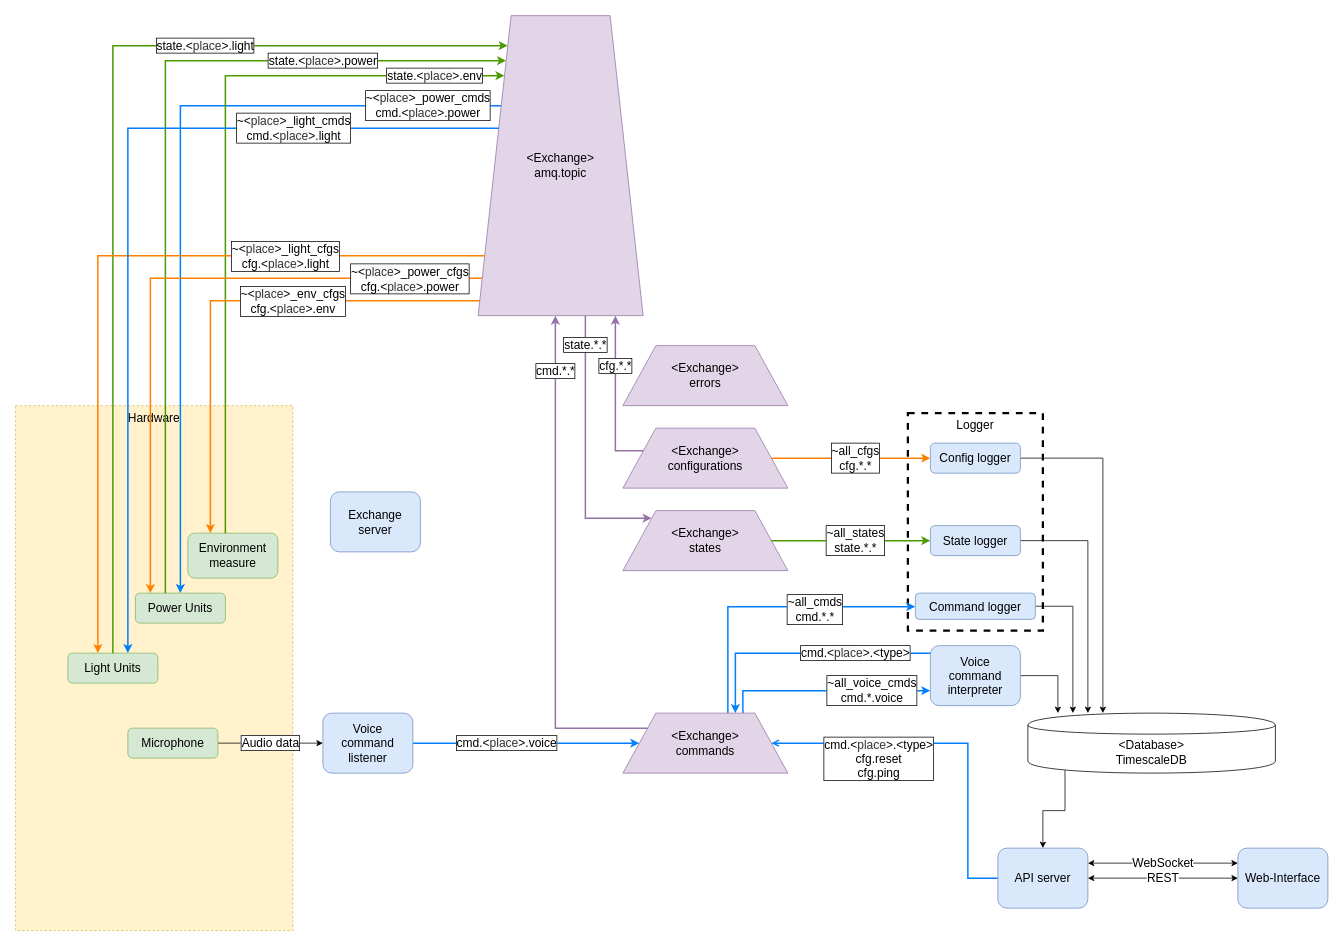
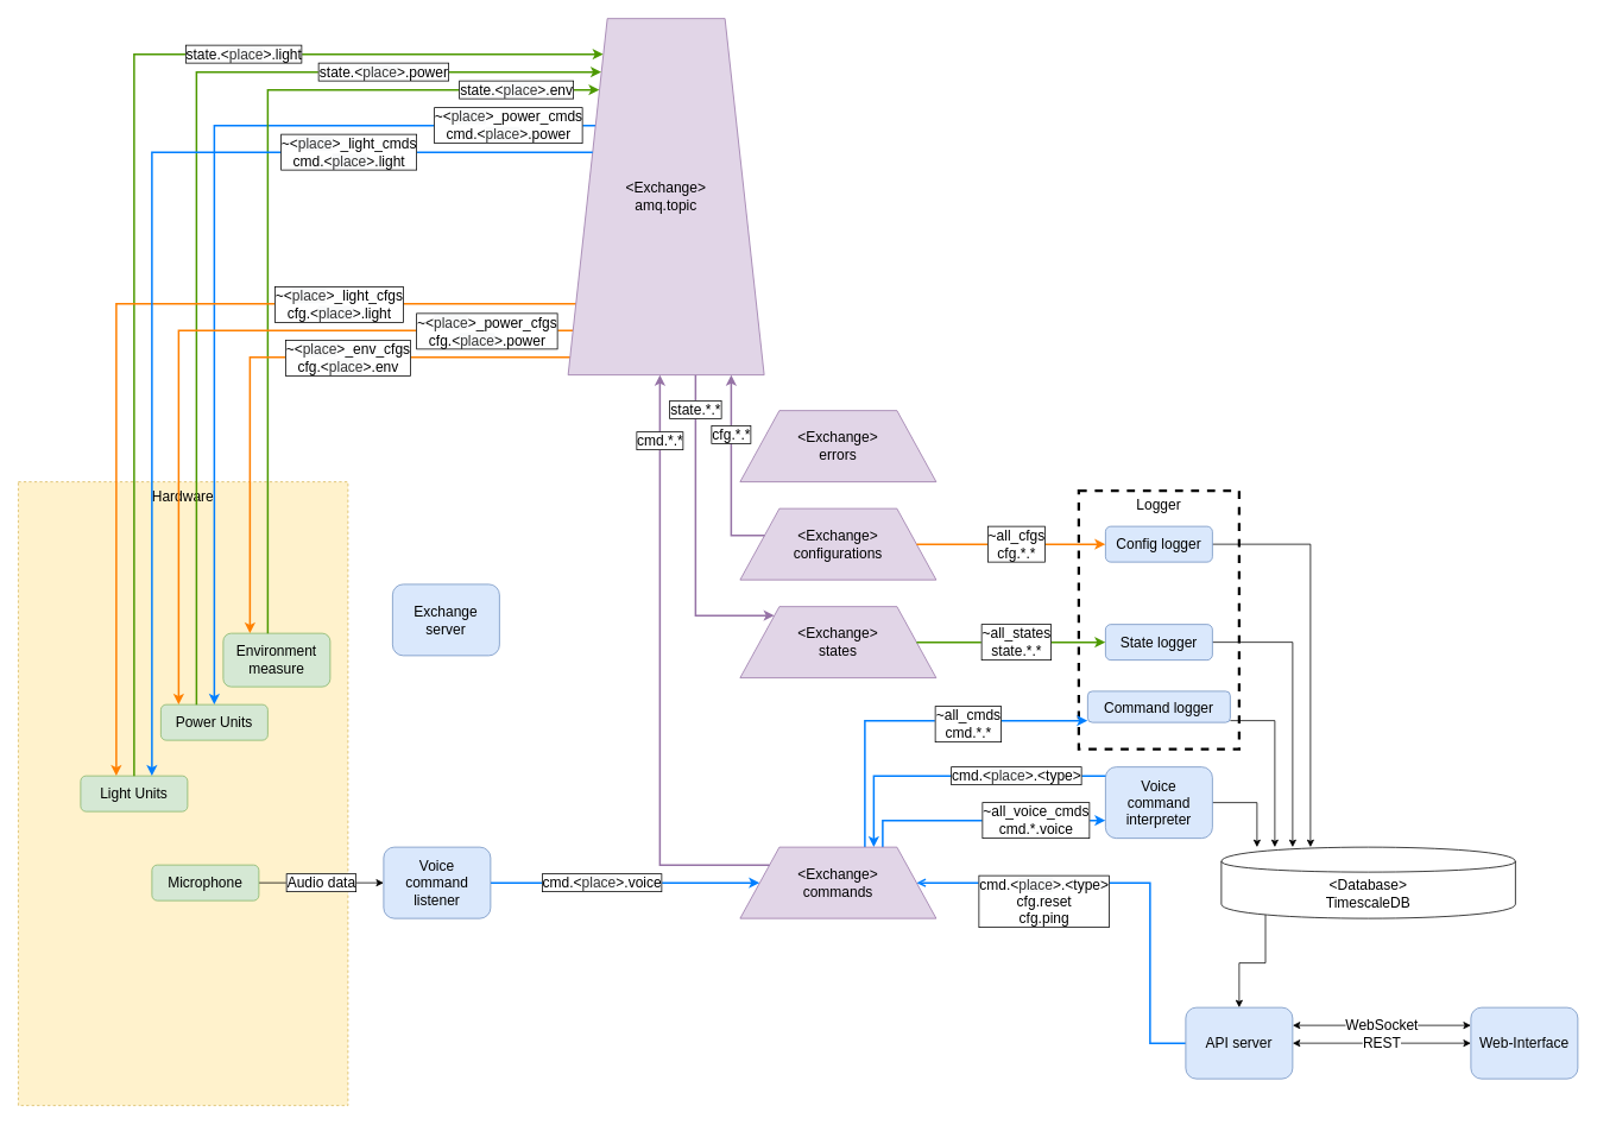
  <mxCell id="0" />
  <mxCell id="1" parent="0" />
  <mxCell id="2" value="Logger" style="rounded=0;whiteSpace=wrap;html=1;verticalAlign=top;fontSize=16;strokeColor=#000000;dashed=1;strokeWidth=3;" parent="1" vertex="1"><mxGeometry x="1210" y="550" width="180" height="290" as="geometry" /></mxCell>
  <mxCell id="3" value="Hardware" style="rounded=0;whiteSpace=wrap;html=1;fontSize=16;dashed=1;glass=0;shadow=0;comic=0;verticalAlign=top;fillColor=#fff2cc;strokeColor=#d6b656;" parent="1" vertex="1"><mxGeometry x="20" y="540" width="370" height="700" as="geometry" /></mxCell>
  <mxCell id="4" value="&lt;font style=&quot;font-size: 16px&quot;&gt;Web-Interface&lt;/font&gt;" style="rounded=1;whiteSpace=wrap;html=1;fillColor=#dae8fc;strokeColor=#6c8ebf;" parent="1" vertex="1"><mxGeometry x="1650" y="1130" width="120" height="80" as="geometry" /></mxCell>
  <mxCell id="5" value="&lt;font style=&quot;font-size: 16px&quot;&gt;WebSocket&lt;/font&gt;" style="edgeStyle=orthogonalEdgeStyle;rounded=0;orthogonalLoop=1;jettySize=auto;html=1;startArrow=classic;startFill=1;exitX=1;exitY=0.25;exitDx=0;exitDy=0;entryX=0;entryY=0.25;entryDx=0;entryDy=0;" parent="1" source="9" target="4" edge="1"><mxGeometry relative="1" as="geometry"><mxPoint x="1610" y="1140" as="targetPoint" /></mxGeometry></mxCell>
  <mxCell id="6" style="edgeStyle=orthogonalEdgeStyle;rounded=0;orthogonalLoop=1;jettySize=auto;html=1;exitX=0.15;exitY=0.95;exitDx=0;exitDy=0;startArrow=none;startFill=0;fontSize=16;exitPerimeter=0;" parent="1" source="10" target="9" edge="1"><mxGeometry relative="1" as="geometry"><mxPoint x="1420" y="1110" as="targetPoint" /></mxGeometry></mxCell>
  <mxCell id="7" style="edgeStyle=orthogonalEdgeStyle;rounded=0;orthogonalLoop=1;jettySize=auto;html=1;startArrow=none;startFill=0;fontSize=16;strokeColor=#007FFF;strokeWidth=2;endArrow=open;" parent="1" source="9" target="29" edge="1"><mxGeometry relative="1" as="geometry"><Array as="points"><mxPoint x="1290" y="1170" /><mxPoint x="1290" y="990" /></Array><mxPoint x="1040" y="1030" as="targetPoint" /></mxGeometry></mxCell>
  <mxCell id="8" value="cmd.&amp;lt;&lt;span style=&quot;color: rgb(51 , 51 , 51) ; text-align: left ; white-space: normal ; background-color: rgb(248 , 249 , 250)&quot;&gt;place&lt;/span&gt;&amp;gt;.&amp;lt;type&amp;gt;&lt;br&gt;cfg.reset&lt;br&gt;cfg.ping" style="text;html=1;align=center;verticalAlign=middle;resizable=0;points=[];labelBackgroundColor=#ffffff;fontSize=16;labelBorderColor=#000000;" parent="7" vertex="1" connectable="0"><mxGeometry x="-0.338" y="-1" relative="1" as="geometry"><mxPoint x="-121" y="-40" as="offset" /></mxGeometry></mxCell>
  <mxCell id="9" value="&lt;font style=&quot;font-size: 16px&quot;&gt;API server&lt;/font&gt;" style="rounded=1;whiteSpace=wrap;html=1;fillColor=#dae8fc;strokeColor=#6c8ebf;" parent="1" vertex="1"><mxGeometry x="1330" y="1130" width="120" height="80" as="geometry" /></mxCell>
  <mxCell id="10" value="&amp;lt;Database&amp;gt;&lt;br&gt;TimescaleDB" style="shape=cylinder;whiteSpace=wrap;html=1;boundedLbl=1;backgroundOutline=1;fontSize=16;" parent="1" vertex="1"><mxGeometry x="1370" width="330" height="80" as="geometry" y="950" /></mxCell>
  <mxCell id="11" value="&lt;font style=&quot;font-size: 16px&quot;&gt;REST&lt;/font&gt;" style="edgeStyle=orthogonalEdgeStyle;rounded=0;orthogonalLoop=1;jettySize=auto;html=1;startArrow=classic;startFill=1;exitX=1;exitY=0.5;exitDx=0;exitDy=0;entryX=0;entryY=0.5;entryDx=0;entryDy=0;" parent="1" source="9" target="4" edge="1"><mxGeometry relative="1" as="geometry"><mxPoint x="1500" y="1140" as="sourcePoint" /><mxPoint x="1660" y="1140" as="targetPoint" /></mxGeometry></mxCell>
  <mxCell id="12" value="cmd.&amp;lt;&lt;span style=&quot;color: rgb(51 , 51 , 51) ; text-align: left ; white-space: normal ; background-color: rgb(248 , 249 , 250)&quot;&gt;place&lt;/span&gt;&amp;gt;.voice" style="edgeStyle=orthogonalEdgeStyle;rounded=0;orthogonalLoop=1;jettySize=auto;html=1;exitX=1;exitY=0.5;exitDx=0;exitDy=0;startArrow=none;startFill=0;fontSize=16;labelBorderColor=#000000;strokeColor=#007FFF;strokeWidth=2;" parent="1" source="13" target="29" edge="1"><mxGeometry x="-0.167" relative="1" as="geometry"><Array as="points"><mxPoint x="700" y="990" /><mxPoint x="700" y="990" /></Array><mxPoint x="-1" as="offset" /><mxPoint x="840" y="1030" as="targetPoint" /></mxGeometry></mxCell>
  <mxCell id="13" value="&lt;font style=&quot;font-size: 16px&quot;&gt;Voice&lt;br&gt;command&lt;br&gt;listener&lt;br&gt;&lt;/font&gt;" style="rounded=1;whiteSpace=wrap;html=1;fillColor=#dae8fc;strokeColor=#6c8ebf;" parent="1" vertex="1"><mxGeometry x="430" width="120" height="80" as="geometry" y="950" /></mxCell>
  <mxCell id="14" value="&lt;font style=&quot;font-size: 16px&quot;&gt;Light Units&lt;br&gt;&lt;/font&gt;" style="rounded=1;whiteSpace=wrap;html=1;fillColor=#d5e8d4;strokeColor=#82b366;" parent="1" vertex="1"><mxGeometry x="90" y="870" width="120" height="40" as="geometry" /></mxCell>
  <mxCell id="15" value="&lt;font style=&quot;font-size: 16px&quot;&gt;Power Units&lt;br&gt;&lt;/font&gt;" style="rounded=1;whiteSpace=wrap;html=1;fillColor=#d5e8d4;strokeColor=#82b366;" parent="1" vertex="1"><mxGeometry x="180" y="790" width="120" height="40" as="geometry" /></mxCell>
  <mxCell id="16" style="edgeStyle=orthogonalEdgeStyle;rounded=0;orthogonalLoop=1;jettySize=auto;html=1;startArrow=none;startFill=0;fontSize=16;strokeColor=#007FFF;strokeWidth=2;" parent="1" source="29" target="19" edge="1"><mxGeometry relative="1" as="geometry"><Array as="points"><mxPoint x="970" y="808" /></Array><mxPoint x="1000" as="sourcePoint" y="950" /></mxGeometry></mxCell>
  <mxCell id="17" value="&lt;span style=&quot;font-size: 16px&quot;&gt;~all_cmds&lt;br&gt;cmd.*.*&lt;br&gt;&lt;/span&gt;" style="text;html=1;align=center;verticalAlign=middle;resizable=0;points=[];labelBackgroundColor=#ffffff;labelBorderColor=#000000;" parent="16" vertex="1" connectable="0"><mxGeometry x="0.004" y="-1" relative="1" as="geometry"><mxPoint x="60.59" y="2" as="offset" /></mxGeometry></mxCell>
  <mxCell id="18" style="edgeStyle=orthogonalEdgeStyle;rounded=0;orthogonalLoop=1;jettySize=auto;html=1;startArrow=none;startFill=0;fontSize=16;" parent="1" source="19" target="10" edge="1"><mxGeometry relative="1" as="geometry"><Array as="points"><mxPoint x="1430" y="808" /></Array></mxGeometry></mxCell>
- <mxCell id="19" value="Command logger" style="rounded=1;whiteSpace=wrap;html=1;fontSize=16;fillColor=#dae8fc;strokeColor=#6c8ebf;" parent="1" vertex="1"><mxGeometry x="1220" y="790" width="160" height="35" as="geometry" /></mxCell>
+ <mxCell id="19" value="Command logger" style="rounded=1;whiteSpace=wrap;html=1;fontSize=16;fillColor=#dae8fc;strokeColor=#6c8ebf;" parent="1" vertex="1"><mxGeometry x="1220" y="775" width="160" height="35" as="geometry" /></mxCell>
  <mxCell id="20" style="edgeStyle=orthogonalEdgeStyle;rounded=0;orthogonalLoop=1;jettySize=auto;html=1;startArrow=none;startFill=0;fontSize=16;" parent="1" source="21" target="10" edge="1"><mxGeometry relative="1" as="geometry"><Array as="points"><mxPoint x="1450" y="720" /></Array></mxGeometry></mxCell>
  <mxCell id="21" value="State logger" style="rounded=1;whiteSpace=wrap;html=1;fontSize=16;fillColor=#dae8fc;strokeColor=#6c8ebf;" parent="1" vertex="1"><mxGeometry x="1240" y="700" width="120" height="40" as="geometry" /></mxCell>
  <mxCell id="22" style="edgeStyle=orthogonalEdgeStyle;rounded=0;orthogonalLoop=1;jettySize=auto;html=1;exitX=1;exitY=0.5;exitDx=0;exitDy=0;" parent="1" source="23" target="10" edge="1"><mxGeometry relative="1" as="geometry"><Array as="points"><mxPoint x="1410" y="900" /></Array></mxGeometry></mxCell>
  <mxCell id="23" value="&lt;font style=&quot;font-size: 16px&quot;&gt;Voice&lt;br&gt;command&lt;br&gt;interpreter&lt;br&gt;&lt;/font&gt;" style="rounded=1;whiteSpace=wrap;html=1;fillColor=#dae8fc;strokeColor=#6c8ebf;" parent="1" vertex="1"><mxGeometry x="1240" y="860" width="120" height="80" as="geometry" /></mxCell>
  <mxCell id="24" value="~all_voice_cmds&lt;br&gt;cmd.*.voice" style="edgeStyle=orthogonalEdgeStyle;rounded=0;orthogonalLoop=1;jettySize=auto;html=1;startArrow=none;startFill=0;fontSize=16;labelBorderColor=#000000;strokeColor=#007FFF;strokeWidth=2;" parent="1" source="29" target="23" edge="1"><mxGeometry x="0.444" relative="1" as="geometry"><mxPoint x="970" y="870" as="sourcePoint" /><mxPoint x="850" y="960" as="targetPoint" /><Array as="points"><mxPoint x="990" y="920" /></Array><mxPoint as="offset" /></mxGeometry></mxCell>
  <mxCell id="25" value="cmd.&amp;lt;&lt;span style=&quot;color: rgb(51 , 51 , 51) ; text-align: left ; white-space: normal ; background-color: rgb(248 , 249 , 250)&quot;&gt;place&lt;/span&gt;&amp;gt;.&amp;lt;type&amp;gt;" style="edgeStyle=orthogonalEdgeStyle;rounded=0;orthogonalLoop=1;jettySize=auto;html=1;startArrow=none;startFill=0;fontSize=16;labelBorderColor=#000000;strokeColor=#007FFF;strokeWidth=2;" parent="1" source="23" target="29" edge="1"><mxGeometry x="-0.412" relative="1" as="geometry"><mxPoint x="900" y="1040" as="sourcePoint" /><mxPoint x="960" y="870" as="targetPoint" /><Array as="points"><mxPoint x="980" y="870" /></Array><mxPoint as="offset" /></mxGeometry></mxCell>
  <mxCell id="26" value="Audio data" style="edgeStyle=orthogonalEdgeStyle;rounded=0;orthogonalLoop=1;jettySize=auto;html=1;startArrow=none;startFill=0;fontSize=16;labelBorderColor=#000000;" parent="1" source="27" target="13" edge="1"><mxGeometry relative="1" as="geometry"><mxPoint x="280" y="1150" as="targetPoint" /></mxGeometry></mxCell>
  <mxCell id="27" value="&lt;font style=&quot;font-size: 16px&quot;&gt;Microphone&lt;br&gt;&lt;/font&gt;" style="rounded=1;whiteSpace=wrap;html=1;fillColor=#d5e8d4;strokeColor=#82b366;" parent="1" vertex="1"><mxGeometry x="170" y="970" width="120" height="40" as="geometry" /></mxCell>
  <mxCell id="28" value="&lt;font style=&quot;font-size: 16px&quot;&gt;Environment measure&lt;br&gt;&lt;/font&gt;" style="rounded=1;whiteSpace=wrap;html=1;fillColor=#d5e8d4;strokeColor=#82b366;" parent="1" vertex="1"><mxGeometry x="250" y="710" width="120" height="60" as="geometry" /></mxCell>
  <mxCell id="29" value="&amp;lt;Exchange&amp;gt;&lt;br&gt;commands" style="shape=trapezoid;perimeter=trapezoidPerimeter;whiteSpace=wrap;html=1;fontSize=16;fillColor=#e1d5e7;strokeColor=#9673a6;" parent="1" vertex="1"><mxGeometry x="830" width="220" height="80" as="geometry" y="950" /></mxCell>
  <mxCell id="30" value="&amp;lt;Exchange&amp;gt;&lt;br&gt;states" style="shape=trapezoid;perimeter=trapezoidPerimeter;whiteSpace=wrap;html=1;fontSize=16;fillColor=#e1d5e7;strokeColor=#9673a6;" parent="1" vertex="1"><mxGeometry x="830" y="680" width="220" height="80" as="geometry" /></mxCell>
  <mxCell id="31" value="~&amp;lt;&lt;span style=&quot;color: rgb(51 , 51 , 51) ; text-align: left ; white-space: normal ; background-color: rgb(248 , 249 , 250)&quot;&gt;place&lt;/span&gt;&amp;gt;_power_cmds&lt;br&gt;cmd.&amp;lt;&lt;span style=&quot;color: rgb(51 , 51 , 51) ; text-align: left ; white-space: normal ; background-color: rgb(248 , 249 , 250)&quot;&gt;place&lt;/span&gt;&amp;gt;.power" style="edgeStyle=orthogonalEdgeStyle;rounded=0;orthogonalLoop=1;jettySize=auto;html=1;startArrow=none;startFill=0;fontSize=16;labelBorderColor=#000000;strokeColor=#007FFF;strokeWidth=2;" parent="1" source="44" target="15" edge="1"><mxGeometry x="-0.819" relative="1" as="geometry"><mxPoint x="900" y="850" as="sourcePoint" /><Array as="points"><mxPoint x="240" y="140" /></Array><mxPoint as="offset" /><mxPoint x="310" y="790" as="targetPoint" /></mxGeometry></mxCell>
  <mxCell id="32" value="~all_states&lt;br&gt;state.*.*" style="edgeStyle=orthogonalEdgeStyle;rounded=0;orthogonalLoop=1;jettySize=auto;html=1;startArrow=none;startFill=0;fontSize=16;labelBorderColor=#000000;strokeWidth=2;strokeColor=#4D9900;" parent="1" source="30" target="21" edge="1"><mxGeometry x="0.057" relative="1" as="geometry"><mxPoint x="1028.032" y="719.409" as="sourcePoint" /><mxPoint x="1240" y="719.409" as="targetPoint" /><Array as="points" /><mxPoint as="offset" /></mxGeometry></mxCell>
  <mxCell id="33" value="state.&amp;lt;&lt;span style=&quot;color: rgb(51 , 51 , 51) ; text-align: left ; white-space: normal ; background-color: rgb(248 , 249 , 250)&quot;&gt;place&lt;/span&gt;&amp;gt;.env" style="edgeStyle=orthogonalEdgeStyle;rounded=0;orthogonalLoop=1;jettySize=auto;html=1;startArrow=none;startFill=0;fontSize=16;labelBorderColor=#000000;strokeWidth=2;strokeColor=#4D9900;" parent="1" source="28" target="44" edge="1"><mxGeometry x="0.81" relative="1" as="geometry"><mxPoint x="900.059" y="769.94" as="sourcePoint" /><mxPoint as="offset" /><mxPoint x="220" y="629.999" as="targetPoint" /><Array as="points"><mxPoint x="300" y="100" /></Array></mxGeometry></mxCell>
  <mxCell id="34" value="state.&amp;lt;&lt;span style=&quot;color: rgb(51 , 51 , 51) ; text-align: left ; white-space: normal ; background-color: rgb(248 , 249 , 250)&quot;&gt;place&lt;/span&gt;&amp;gt;.power" style="edgeStyle=orthogonalEdgeStyle;rounded=0;orthogonalLoop=1;jettySize=auto;html=1;startArrow=none;startFill=0;fontSize=16;labelBorderColor=#000000;strokeWidth=2;strokeColor=#4D9900;" parent="1" source="15" target="44" edge="1"><mxGeometry x="0.58" relative="1" as="geometry"><mxPoint x="380" y="750.059" as="sourcePoint" /><mxPoint as="offset" /><mxPoint x="852.222" y="747.778" as="targetPoint" /><Array as="points"><mxPoint x="220" y="80" /></Array></mxGeometry></mxCell>
  <mxCell id="35" value="state.&amp;lt;&lt;span style=&quot;color: rgb(51 , 51 , 51) ; text-align: left ; white-space: normal ; background-color: rgb(248 , 249 , 250)&quot;&gt;place&lt;/span&gt;&amp;gt;.light" style="edgeStyle=orthogonalEdgeStyle;rounded=0;orthogonalLoop=1;jettySize=auto;html=1;startArrow=none;startFill=0;fontSize=16;labelBorderColor=#000000;strokeWidth=2;strokeColor=#4D9900;" parent="1" source="14" target="44" edge="1"><mxGeometry x="0.231" y="-110" relative="1" as="geometry"><mxPoint x="240.059" y="800" as="sourcePoint" /><mxPoint x="110" y="-110" as="offset" /><mxPoint x="861.968" y="730.059" as="targetPoint" /><Array as="points"><mxPoint x="150" y="60" /></Array></mxGeometry></mxCell>
  <mxCell id="36" style="edgeStyle=orthogonalEdgeStyle;rounded=0;orthogonalLoop=1;jettySize=auto;html=1;startArrow=none;startFill=0;strokeColor=#FF8000;strokeWidth=2;fontSize=16;" parent="1" source="44" target="28" edge="1"><mxGeometry relative="1" as="geometry"><Array as="points"><mxPoint x="280" y="400" /></Array></mxGeometry></mxCell>
  <mxCell id="37" value="~&amp;lt;&lt;span style=&quot;color: rgb(51 , 51 , 51) ; text-align: left ; white-space: normal ; background-color: rgb(248 , 249 , 250)&quot;&gt;place&lt;/span&gt;&amp;gt;_env_cfgs&lt;br&gt;cfg.&amp;lt;&lt;span style=&quot;color: rgb(51 , 51 , 51) ; text-align: left ; white-space: normal ; background-color: rgb(248 , 249 , 250)&quot;&gt;place&lt;/span&gt;&amp;gt;.env" style="text;html=1;align=center;verticalAlign=middle;resizable=0;points=[];labelBackgroundColor=#ffffff;fontSize=16;labelBorderColor=#000000;" parent="36" vertex="1" connectable="0"><mxGeometry x="-0.222" y="4" relative="1" as="geometry"><mxPoint x="10" y="-4" as="offset" /></mxGeometry></mxCell>
  <mxCell id="38" style="edgeStyle=orthogonalEdgeStyle;rounded=0;orthogonalLoop=1;jettySize=auto;html=1;startArrow=none;startFill=0;strokeColor=#FF8000;strokeWidth=2;fontSize=16;" parent="1" source="44" target="15" edge="1"><mxGeometry relative="1" as="geometry"><Array as="points"><mxPoint x="200" y="370" /></Array></mxGeometry></mxCell>
  <mxCell id="39" value="~&amp;lt;&lt;span style=&quot;color: rgb(51 , 51 , 51) ; text-align: left ; white-space: normal ; background-color: rgb(248 , 249 , 250)&quot;&gt;place&lt;/span&gt;&amp;gt;_power_cfgs&lt;br&gt;cfg.&amp;lt;&lt;span style=&quot;color: rgb(51 , 51 , 51) ; text-align: left ; white-space: normal ; background-color: rgb(248 , 249 , 250)&quot;&gt;place&lt;/span&gt;&amp;gt;.power" style="text;html=1;align=center;verticalAlign=middle;resizable=0;points=[];labelBackgroundColor=#ffffff;fontSize=16;labelBorderColor=#000000;" parent="38" vertex="1" connectable="0"><mxGeometry x="-0.679" y="2" relative="1" as="geometry"><mxPoint x="41" y="-2" as="offset" /></mxGeometry></mxCell>
  <mxCell id="40" style="edgeStyle=orthogonalEdgeStyle;rounded=0;orthogonalLoop=1;jettySize=auto;html=1;startArrow=none;startFill=0;strokeColor=#FF8000;strokeWidth=2;fontSize=16;" parent="1" source="44" target="14" edge="1"><mxGeometry relative="1" as="geometry"><Array as="points"><mxPoint x="130" y="340" /></Array></mxGeometry></mxCell>
  <mxCell id="41" value="~&amp;lt;&lt;span style=&quot;color: rgb(51 , 51 , 51) ; text-align: left ; white-space: normal ; background-color: rgb(248 , 249 , 250)&quot;&gt;place&lt;/span&gt;&amp;gt;_light_cfgs&lt;br&gt;cfg.&amp;lt;&lt;span style=&quot;color: rgb(51 , 51 , 51) ; text-align: left ; white-space: normal ; background-color: rgb(248 , 249 , 250)&quot;&gt;place&lt;/span&gt;&amp;gt;.light" style="text;html=1;align=center;verticalAlign=middle;resizable=0;points=[];labelBackgroundColor=#ffffff;fontSize=16;labelBorderColor=#000000;" parent="40" vertex="1" connectable="0"><mxGeometry x="-0.521" relative="1" as="geometry"><mxPoint x="-16" as="offset" /></mxGeometry></mxCell>
  <mxCell id="42" value="&amp;lt;Exchange&amp;gt;&lt;br&gt;configurations" style="shape=trapezoid;perimeter=trapezoidPerimeter;whiteSpace=wrap;html=1;fontSize=16;fillColor=#e1d5e7;strokeColor=#9673a6;" parent="1" vertex="1"><mxGeometry x="830" y="570" width="220" height="80" as="geometry" /></mxCell>
  <mxCell id="43" value="&amp;lt;Exchange&amp;gt;&lt;br&gt;errors" style="shape=trapezoid;perimeter=trapezoidPerimeter;whiteSpace=wrap;html=1;fontSize=16;fillColor=#e1d5e7;strokeColor=#9673a6;" parent="1" vertex="1"><mxGeometry x="830" y="460" width="220" height="80" as="geometry" /></mxCell>
  <mxCell id="44" value="&amp;lt;Exchange&amp;gt;&lt;br&gt;amq.topic" style="shape=trapezoid;perimeter=trapezoidPerimeter;whiteSpace=wrap;html=1;fontSize=16;fillColor=#e1d5e7;strokeColor=#9673a6;" parent="1" vertex="1"><mxGeometry x="637" y="20" width="220" height="400" as="geometry" /></mxCell>
  <mxCell id="45" style="edgeStyle=orthogonalEdgeStyle;rounded=0;orthogonalLoop=1;jettySize=auto;html=1;startArrow=none;startFill=0;strokeColor=#000000;strokeWidth=1;fontSize=16;" parent="1" source="46" target="10" edge="1"><mxGeometry relative="1" as="geometry"><Array as="points"><mxPoint x="1470" y="610" /></Array></mxGeometry></mxCell>
  <mxCell id="46" value="Config logger" style="rounded=1;whiteSpace=wrap;html=1;fontSize=16;fillColor=#dae8fc;strokeColor=#6c8ebf;" parent="1" vertex="1"><mxGeometry x="1240" y="590" width="120" height="40" as="geometry" /></mxCell>
  <mxCell id="47" value="~all_cfgs&lt;br&gt;cfg.*.*" style="edgeStyle=orthogonalEdgeStyle;rounded=0;orthogonalLoop=1;jettySize=auto;html=1;startArrow=none;startFill=0;fontSize=16;labelBorderColor=#000000;strokeWidth=2;strokeColor=#FF8000;" parent="1" source="42" target="46" edge="1"><mxGeometry x="0.057" relative="1" as="geometry"><mxPoint x="1008" y="609.29" as="sourcePoint" /><mxPoint x="1220" y="609.29" as="targetPoint" /><Array as="points" /><mxPoint as="offset" /></mxGeometry></mxCell>
  <mxCell id="48" value="cfg.*.*" style="edgeStyle=orthogonalEdgeStyle;rounded=0;orthogonalLoop=1;jettySize=auto;html=1;startArrow=none;startFill=0;fontSize=16;labelBorderColor=#000000;strokeWidth=2;strokeColor=#9673a6;fillColor=#e1d5e7;" parent="1" source="42" target="44" edge="1"><mxGeometry x="0.385" relative="1" as="geometry"><mxPoint x="1038" y="620" as="sourcePoint" /><mxPoint x="1250" y="620" as="targetPoint" /><Array as="points"><mxPoint x="820" y="600" /></Array><mxPoint as="offset" /></mxGeometry></mxCell>
  <mxCell id="49" value="cmd.*.*" style="edgeStyle=orthogonalEdgeStyle;rounded=0;orthogonalLoop=1;jettySize=auto;html=1;startArrow=none;startFill=0;fontSize=16;labelBorderColor=#000000;strokeWidth=2;strokeColor=#9673a6;fillColor=#e1d5e7;" parent="1" source="29" target="44" edge="1"><mxGeometry x="0.779" relative="1" as="geometry"><mxPoint x="878.5" y="970" as="sourcePoint" /><mxPoint x="820" y="430" as="targetPoint" /><Array as="points"><mxPoint x="740" y="970" /></Array><mxPoint as="offset" /></mxGeometry></mxCell>
  <mxCell id="50" value="state.*.*" style="edgeStyle=orthogonalEdgeStyle;rounded=0;orthogonalLoop=1;jettySize=auto;html=1;startArrow=classic;startFill=1;fontSize=16;labelBorderColor=#000000;strokeWidth=2;strokeColor=#9673a6;fillColor=#e1d5e7;endArrow=none;endFill=0;" parent="1" source="30" target="44" edge="1"><mxGeometry x="0.783" relative="1" as="geometry"><mxPoint x="873" y="980" as="sourcePoint" /><mxPoint x="770" y="430" as="targetPoint" /><Array as="points"><mxPoint x="780" y="690" /></Array><mxPoint as="offset" /></mxGeometry></mxCell>
  <mxCell id="51" value="~&amp;lt;&lt;span style=&quot;color: rgb(51 , 51 , 51) ; text-align: left ; white-space: normal ; background-color: rgb(248 , 249 , 250)&quot;&gt;place&lt;/span&gt;&amp;gt;_light_cmds&lt;br&gt;cmd.&amp;lt;&lt;span style=&quot;color: rgb(51 , 51 , 51) ; text-align: left ; white-space: normal ; background-color: rgb(248 , 249 , 250)&quot;&gt;place&lt;/span&gt;&amp;gt;.light" style="edgeStyle=orthogonalEdgeStyle;rounded=0;orthogonalLoop=1;jettySize=auto;html=1;startArrow=none;startFill=0;fontSize=16;labelBorderColor=#000000;strokeColor=#007FFF;strokeWidth=2;" parent="1" source="44" target="14" edge="1"><mxGeometry x="-0.541" relative="1" as="geometry"><mxPoint x="880" as="sourcePoint" y="950" /><Array as="points"><mxPoint x="170" y="170" /></Array><mxPoint as="offset" /></mxGeometry></mxCell>
  <mxCell id="52" value="&lt;font style=&quot;font-size: 16px&quot;&gt;Exchange server&lt;/font&gt;" style="rounded=1;whiteSpace=wrap;html=1;fillColor=#dae8fc;strokeColor=#6c8ebf;" vertex="1" parent="1"><mxGeometry x="440" y="655" width="120" height="80" as="geometry" /></mxCell>
